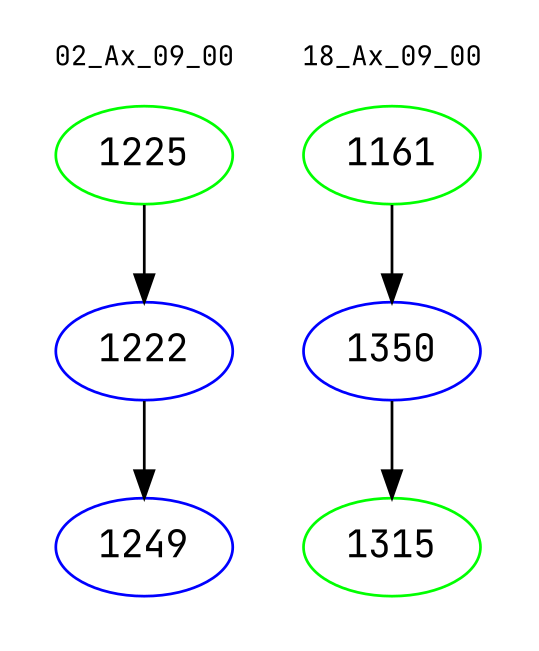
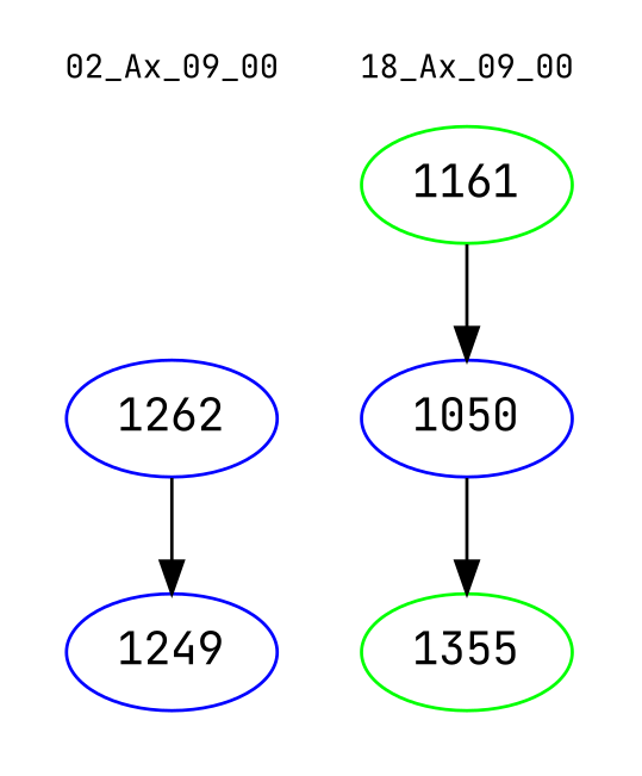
  digraph {
    fontname="JetBrains Mono"
    node [color=green fontname="JetBrains Mono"]
    edge [color=black fontname="JetBrains Mono"]
-   n1 [label=1225]
-   n2 [color=blue label=1222]
+   n2 [color=blue label=1262]
    n3 [color=blue label=1249]
    n4 [label=1161]
-   n5 [color=blue label=1350]
-   n6 [label=1315]
+   n5 [color=blue label=1050]
+   n6 [label=1355]
    subgraph cluster_1 {
      color=white
      fontsize=10
      label="02_Ax_09_00"
-     n1
      n2
      n3
    }
    subgraph cluster_2 {
      color=white
      fontsize=10
      label="18_Ax_09_00"
      n4
      n5
      n6
    }
-   n1 -> n2
    n2 -> n3
    n4 -> n5
    n5 -> n6
  }
